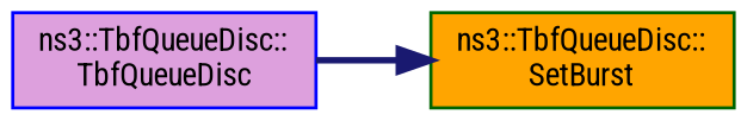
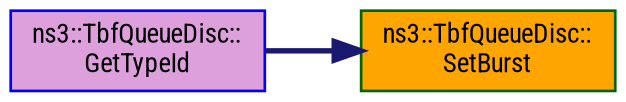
  digraph {
    rankdir=RL
    fontname="Roboto Condensed"
    node [fontname="Roboto Condensed" fontsize=10 shape=box style=filled]
    n1 [color=darkgreen fillcolor=orange fontcolor=black height=0.2 label="ns3::TbfQueueDisc::\lSetBurst" width=0.4]
-   n2 [color=blue fillcolor=plum height=0.2 label="ns3::TbfQueueDisc::\lTbfQueueDisc" width=0.4]
+   n2 [color=blue fillcolor=plum height=0.2 label="ns3::TbfQueueDisc::\lGetTypeId" width=0.4]
    n1 -> n2 [color=midnightblue dir=back fontname="Roboto Condensed" fontsize=10 labelfontname=Helvetica labelfontsize=10 style=bold]
  }
